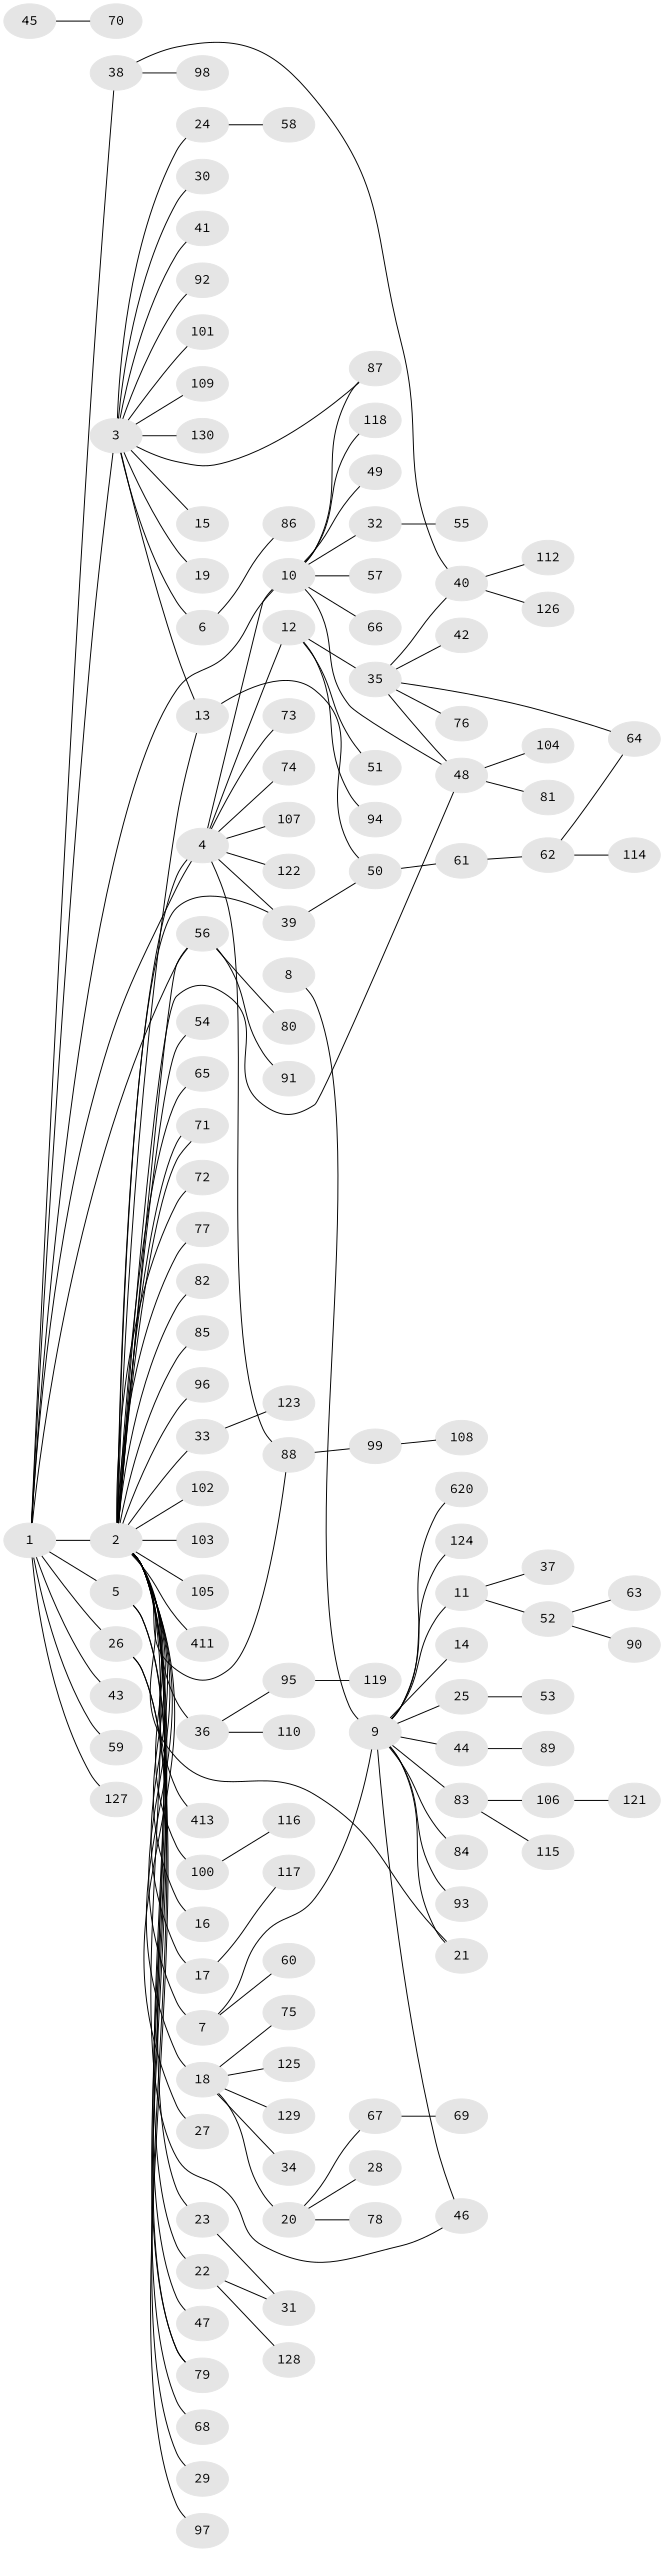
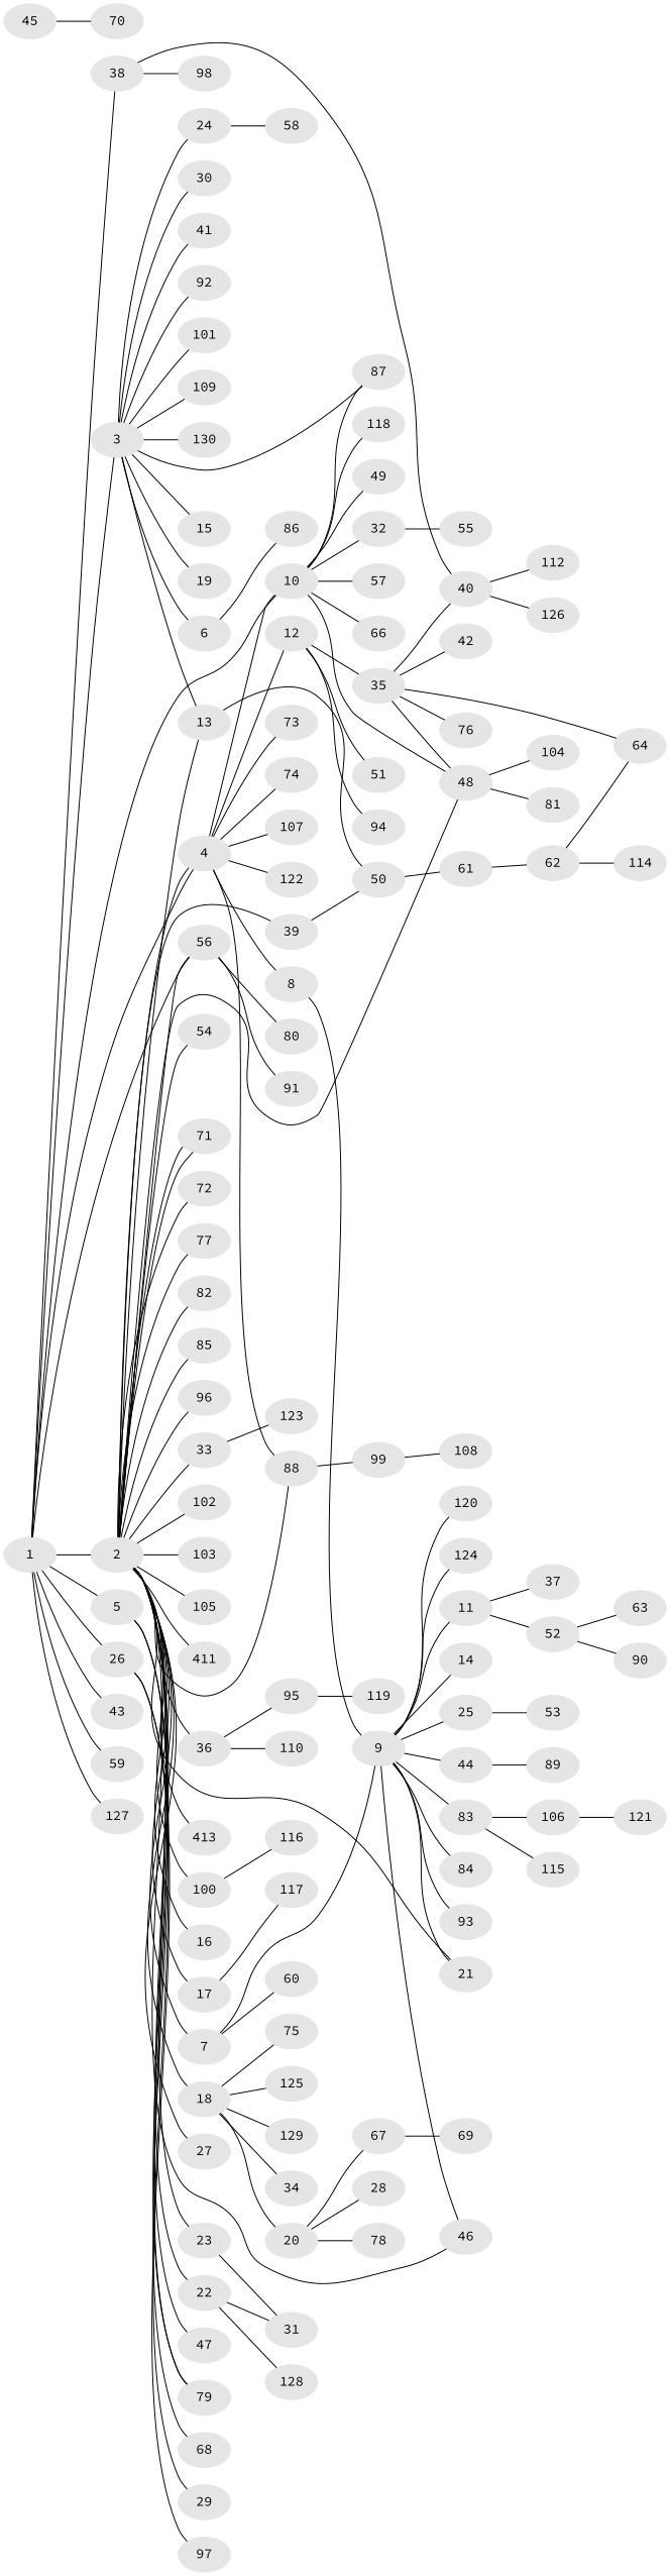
  graph {
    fontname="Source Code Pro"
    rankdir=LR
    node [color=gray90 fontname="Source Code Pro" style=filled]
    edge [fontname="Source Code Pro"]
    1
    2
    3
    4
    5
    10
    26
    38
    43
    56
    59
    127
    7
    13
    16
    17
    18
    21
    22
    23
    27
    33
    36
    39
    46
    47
    48
    54
-   65
    71
    72
    77
    79
    82
    85
    88
    96
    100
    102
    103
    105
    n42 [label=411]
    n43 [label=413]
    6
    15
    19
    24
    30
    41
    92
    101
    109
    130
    87
    8
    12
    73
    74
    107
    122
    68
    32
    49
    57
    66
    118
    29
    97
    40
    98
    80
    91
    9
    60
    50
    117
    20
    34
    75
    125
    129
    31
    128
    123
    95
    110
    81
    104
    99
    116
    86
    58
    45
    70
    35
    51
    94
    11
    14
    25
    44
    83
    84
    93
-   120 [label=620]
+   120
    124
    37
    52
    53
    89
    106
    115
    55
    63
    90
    42
    64
    76
    61
    28
    67
    78
    69
    112
    126
    119
    62
    114
    121
    108
    1 -- 2
    1 -- 3
    1 -- 4
    1 -- 5
    1 -- 10
    1 -- 26
    1 -- 38
    1 -- 43
    1 -- 56
    1 -- 59
    1 -- 127
    2 -- 4
    2 -- 56
    2 -- 7
    2 -- 13
    2 -- 16
    2 -- 17
    2 -- 18
    2 -- 21
    2 -- 22
    2 -- 23
    2 -- 27
    2 -- 33
    2 -- 36
    2 -- 39
    2 -- 46
    2 -- 47
    2 -- 48
    2 -- 54
-   2 -- 65
    2 -- 71
    2 -- 71
    2 -- 72
    2 -- 77
    2 -- 79
    2 -- 82
    2 -- 85
    2 -- 88
    2 -- 96
    2 -- 100
    2 -- 102
    2 -- 103
    2 -- 105
    2 -- n42
    2 -- n43
    3 -- 13
    3 -- 6
    3 -- 15
    3 -- 19
    3 -- 24
    3 -- 30
    3 -- 41
    3 -- 92
    3 -- 101
    3 -- 109
    3 -- 130
    3 -- 87
    4 -- 10
    4 -- 88
-   4 -- 39
+   4 -- 8
    4 -- 12
    4 -- 73
    4 -- 74
    4 -- 107
    4 -- 122
    5 -- 79
    5 -- 68
    10 -- 48
    10 -- 87
    10 -- 32
    10 -- 49
    10 -- 57
    10 -- 66
    10 -- 118
    26 -- 29
    26 -- 97
    38 -- 40
    38 -- 98
    56 -- 80
    56 -- 91
    7 -- 9
    7 -- 60
    13 -- 50
    17 -- 117
    18 -- 20
    18 -- 34
    18 -- 75
    18 -- 125
    18 -- 129
    22 -- 31
    22 -- 128
    23 -- 31
    33 -- 123
    36 -- 95
    36 -- 110
    39 -- 50
    48 -- 81
    48 -- 104
    88 -- 99
    100 -- 116
    6 -- 86
    24 -- 58
    8 -- 9
    12 -- 35
    12 -- 51
    12 -- 94
    32 -- 55
    40 -- 112
    40 -- 126
    9 -- 21
    9 -- 46
    9 -- 11
    9 -- 14
    9 -- 25
    9 -- 44
    9 -- 83
    9 -- 84
    9 -- 93
    9 -- 120
    9 -- 124
    50 -- 61
    20 -- 28
    20 -- 67
    20 -- 78
    95 -- 119
    99 -- 108
    45 -- 70
    35 -- 48
    35 -- 40
    35 -- 42
    35 -- 64
    35 -- 76
    11 -- 37
    11 -- 52
    25 -- 53
    44 -- 89
    83 -- 106
    83 -- 115
    52 -- 63
    52 -- 90
    106 -- 121
    61 -- 62
    67 -- 69
    62 -- 64
    62 -- 114
  }
